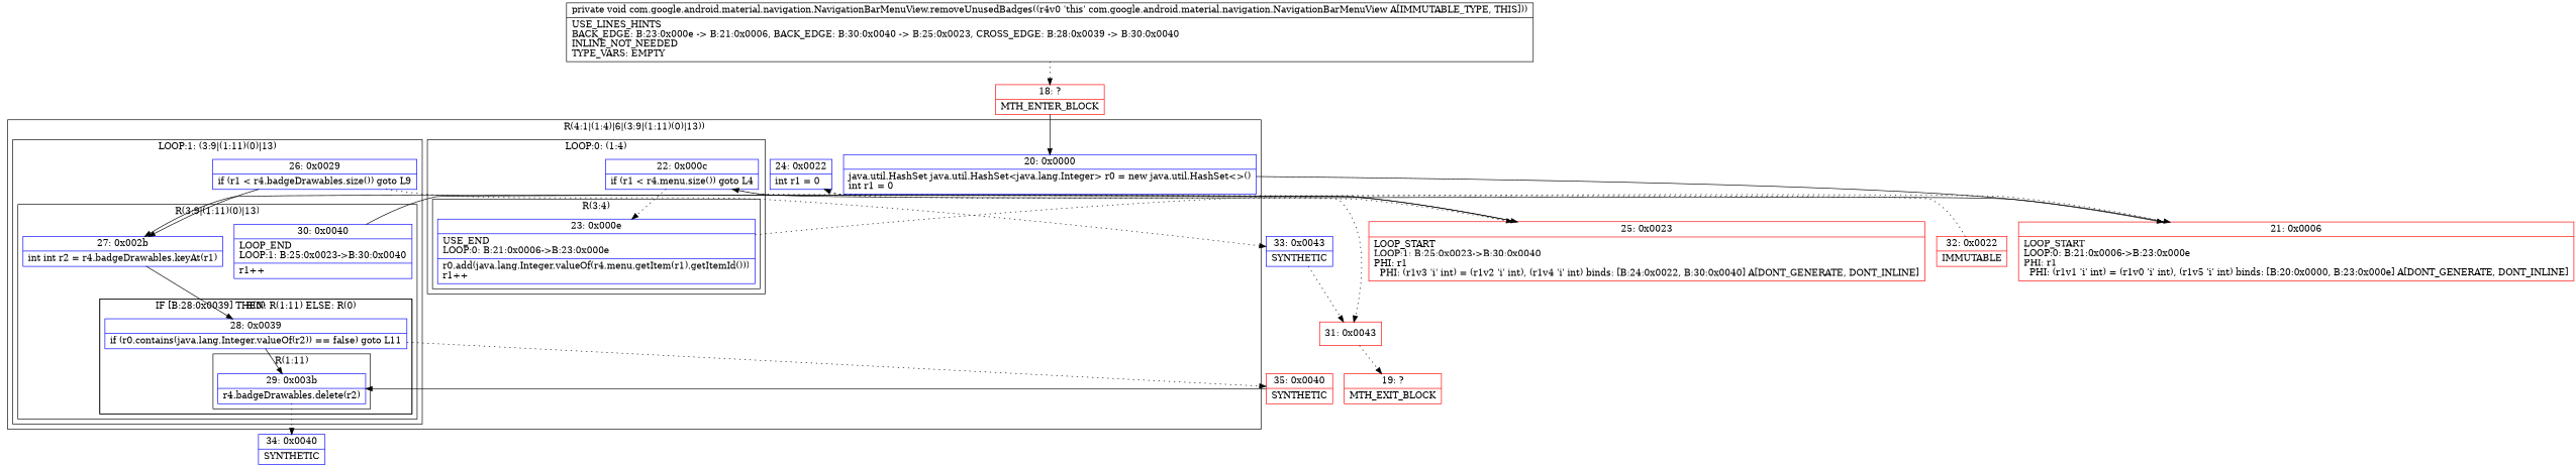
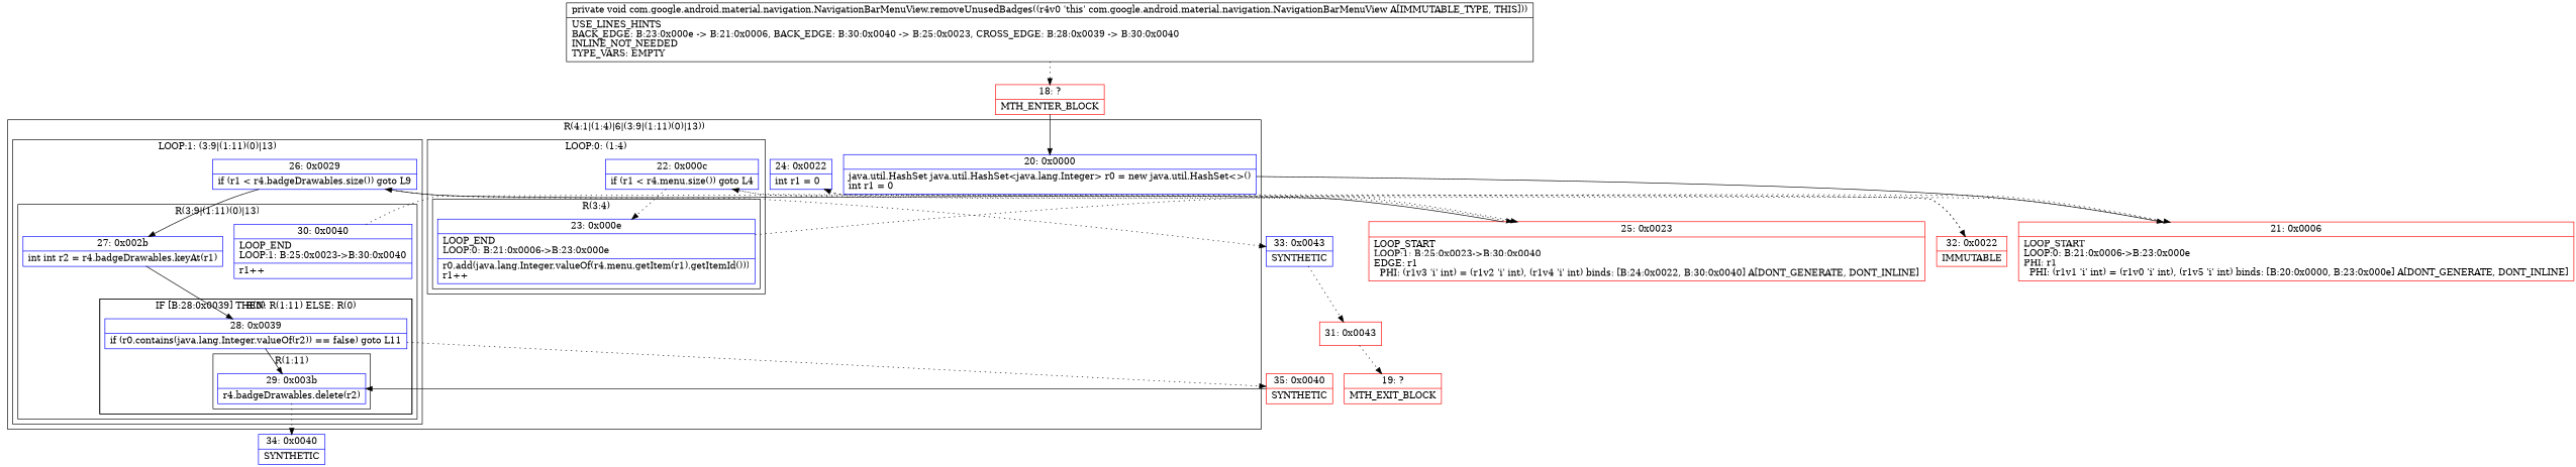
  digraph {
    node [color=blue shape=record]
    edge [style=dotted]
-   n1 [label="{23\:\ 0x000e|USE_END\lLOOP:0: B:21:0x0006\-\>B:23:0x000e\l|r0.add(java.lang.Integer.valueOf(r4.menu.getItem(r1).getItemId()))\lr1++\l}"]
+   n1 [label="{23\:\ 0x000e|LOOP_END\lLOOP:0: B:21:0x0006\-\>B:23:0x000e\l|r0.add(java.lang.Integer.valueOf(r4.menu.getItem(r1).getItemId()))\lr1++\l}"]
    n2 [label="{22\:\ 0x000c|if (r1 \< r4.menu.size()) goto L4\l}"]
    n3 [label="{29\:\ 0x003b|r4.badgeDrawables.delete(r2)\l}"]
    n4 [label="{28\:\ 0x0039|if (r0.contains(java.lang.Integer.valueOf(r2)) == false) goto L11\l}"]
    n5 [label="{27\:\ 0x002b|int int r2 = r4.badgeDrawables.keyAt(r1)\l}"]
    n6 [label="{30\:\ 0x0040|LOOP_END\lLOOP:1: B:25:0x0023\-\>B:30:0x0040\l|r1++\l}"]
    n7 [label="{26\:\ 0x0029|if (r1 \< r4.badgeDrawables.size()) goto L9\l}"]
    n8 [label="{20\:\ 0x0000|java.util.HashSet java.util.HashSet\<java.lang.Integer\> r0 = new java.util.HashSet\<\>()\lint r1 = 0\l}"]
    n9 [label="{24\:\ 0x0022|int r1 = 0\l}"]
    n10 [color=red label="{21\:\ 0x0006|LOOP_START\lLOOP:0: B:21:0x0006\-\>B:23:0x000e\lPHI: r1 \l  PHI: (r1v1 'i' int) = (r1v0 'i' int), (r1v5 'i' int) binds: [B:20:0x0000, B:23:0x000e] A[DONT_GENERATE, DONT_INLINE]\l}"]
    n11 [color=red label="{32\:\ 0x0022|IMMUTABLE\l}"]
    n12 [label="{34\:\ 0x0040|SYNTHETIC\l}"]
    n13 [color=red label="{35\:\ 0x0040|SYNTHETIC\l}"]
-   n14 [color=red label="{25\:\ 0x0023|LOOP_START\lLOOP:1: B:25:0x0023\-\>B:30:0x0040\lPHI: r1 \l  PHI: (r1v3 'i' int) = (r1v2 'i' int), (r1v4 'i' int) binds: [B:24:0x0022, B:30:0x0040] A[DONT_GENERATE, DONT_INLINE]\l}"]
+   n14 [color=red label="{25\:\ 0x0023|LOOP_START\lLOOP:1: B:25:0x0023\-\>B:30:0x0040\lEDGE: r1 \l  PHI: (r1v3 'i' int) = (r1v2 'i' int), (r1v4 'i' int) binds: [B:24:0x0022, B:30:0x0040] A[DONT_GENERATE, DONT_INLINE]\l}"]
    n15 [label="{33\:\ 0x0043|SYNTHETIC\l}"]
    n16 [color=red label="{31\:\ 0x0043}"]
    n17 [color=red label="{18\:\ ?|MTH_ENTER_BLOCK\l}"]
    n18 [color=red label="{19\:\ ?|MTH_EXIT_BLOCK\l}"]
    n19 [label="{private void com.google.android.material.navigation.NavigationBarMenuView.removeUnusedBadges((r4v0 'this' com.google.android.material.navigation.NavigationBarMenuView A[IMMUTABLE_TYPE, THIS]))  | USE_LINES_HINTS\lBACK_EDGE: B:23:0x000e \-\> B:21:0x0006, BACK_EDGE: B:30:0x0040 \-\> B:25:0x0023, CROSS_EDGE: B:28:0x0039 \-\> B:30:0x0040\lINLINE_NOT_NEEDED\lTYPE_VARS: EMPTY\l}" color=""]
    subgraph cluster_1 {
      label="R(4:1|(1:4)|6|(3:9|(1:11)(0)|13))"
      n8
      n9
      subgraph cluster_2 {
        label="LOOP:0: (1:4)"
        n2
        subgraph cluster_3 {
          label="R(3:4)"
          n1
        }
      }
      subgraph cluster_4 {
        label="LOOP:1: (3:9|(1:11)(0)|13)"
        n7
        subgraph cluster_5 {
          label="R(3:9|(1:11)(0)|13)"
          n5
          n6
          subgraph cluster_6 {
            label="IF [B:28:0x0039] THEN: R(1:11) ELSE: R(0)"
            n4
            subgraph cluster_7 {
              label="R(1:11)"
              n3
            }
            subgraph cluster_8 {
              label="R(0)"
            }
          }
        }
      }
    }
    n1 -> n10
    n2 -> n1
-   n2 -> n16
+   n2 -> n11
    n3 -> n12
    n4 -> n3 [style=solid]
    n4 -> n13
    n5 -> n4 [style=solid]
-   n6 -> n14 [style=solid]
+   n6 -> n14
    n7 -> n5 [style=solid]
    n7 -> n15
    n8 -> n10 [style=solid]
    n9 -> n14
-   n10 -> n2 [style=solid]
+   n10 -> n2
    n11 -> n9
    n13 -> n3 [style=solid]
-   n14 -> n5 [style=solid]
+   n14 -> n7 [style=solid]
    n15 -> n16
    n16 -> n18
    n17 -> n8 [style=solid]
    n19 -> n17
  }
